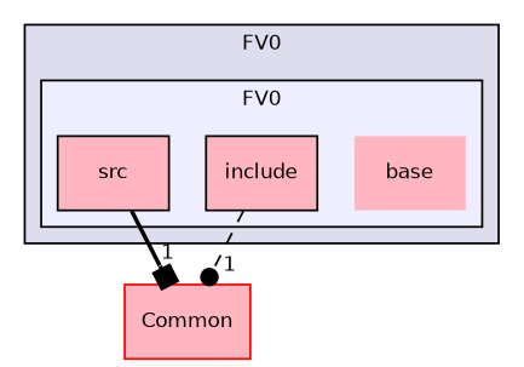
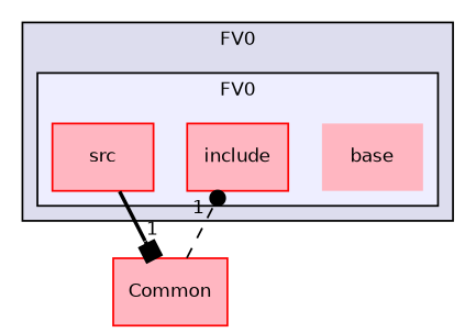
  digraph {
    compound=true
    node [fillcolor=lightpink fontname=Helvetica fontsize=10 shape=box style=filled color=red]
    edge [headlabel=1 labeldistance=1.5 labelfontname=Helvetica labelfontsize=10]
    n1 [label=base shape=plaintext color=""]
-   n2 [color=black label=include]
-   n3 [color=black label=src]
+   n2 [label=include]
+   n3 [label=src]
    n4 [label=Common]
    subgraph cluster_1 {
      bgcolor="#ddddee"
      fontname=Helvetica
      fontsize=10
      label=FV0
      pencolor=black
      subgraph cluster_2 {
        bgcolor="#eeeeff"
        fontname=Helvetica
        fontsize=10
        label=FV0
        pencolor=black
        n1
        n2
        n3
      }
    }
-   n2 -> n4 [arrowhead=dot style=dashed]
+   n4 -> n2 [arrowhead=dot style=dashed]
    n3 -> n4 [arrowhead=box style=bold]
  }
